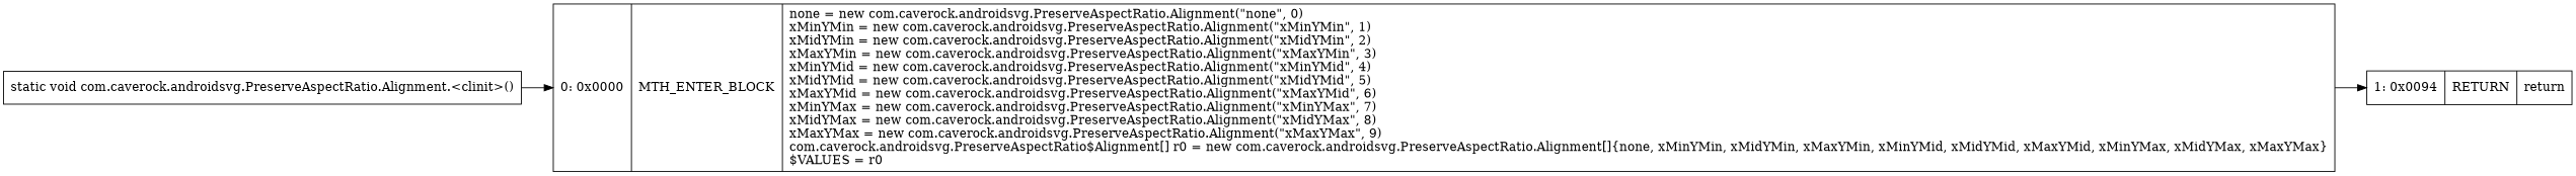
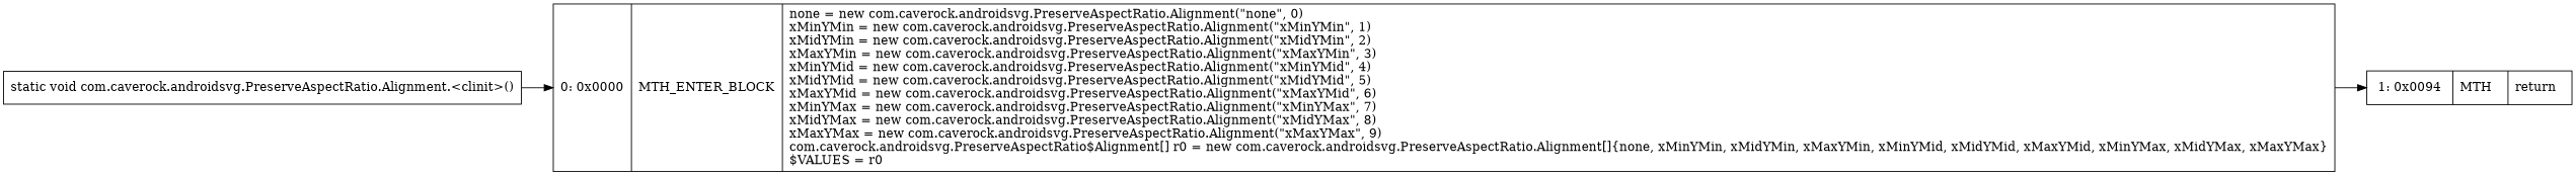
  digraph {
    rankdir=LR
    node [shape=record]
    n1 [label="{0\:\ 0x0000|MTH_ENTER_BLOCK\l|none = new com.caverock.androidsvg.PreserveAspectRatio.Alignment(\"none\", 0)\lxMinYMin = new com.caverock.androidsvg.PreserveAspectRatio.Alignment(\"xMinYMin\", 1)\lxMidYMin = new com.caverock.androidsvg.PreserveAspectRatio.Alignment(\"xMidYMin\", 2)\lxMaxYMin = new com.caverock.androidsvg.PreserveAspectRatio.Alignment(\"xMaxYMin\", 3)\lxMinYMid = new com.caverock.androidsvg.PreserveAspectRatio.Alignment(\"xMinYMid\", 4)\lxMidYMid = new com.caverock.androidsvg.PreserveAspectRatio.Alignment(\"xMidYMid\", 5)\lxMaxYMid = new com.caverock.androidsvg.PreserveAspectRatio.Alignment(\"xMaxYMid\", 6)\lxMinYMax = new com.caverock.androidsvg.PreserveAspectRatio.Alignment(\"xMinYMax\", 7)\lxMidYMax = new com.caverock.androidsvg.PreserveAspectRatio.Alignment(\"xMidYMax\", 8)\lxMaxYMax = new com.caverock.androidsvg.PreserveAspectRatio.Alignment(\"xMaxYMax\", 9)\lcom.caverock.androidsvg.PreserveAspectRatio$Alignment[] r0 = new com.caverock.androidsvg.PreserveAspectRatio.Alignment[]\{none, xMinYMin, xMidYMin, xMaxYMin, xMinYMid, xMidYMid, xMaxYMid, xMinYMax, xMidYMax, xMaxYMax\}\l$VALUES = r0\l}"]
-   n2 [label="{1\:\ 0x0094|RETURN\l|return\l}"]
+   n2 [label="{1\:\ 0x0094|MTH\l|return\l}"]
    n3 [label="{static void com.caverock.androidsvg.PreserveAspectRatio.Alignment.\<clinit\>() }"]
    n1 -> n2
    n3 -> n1
  }
